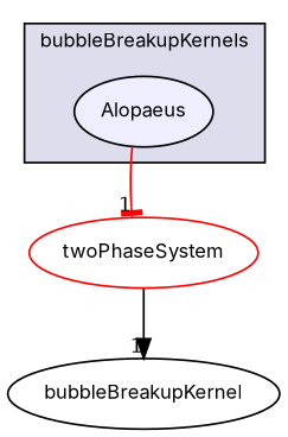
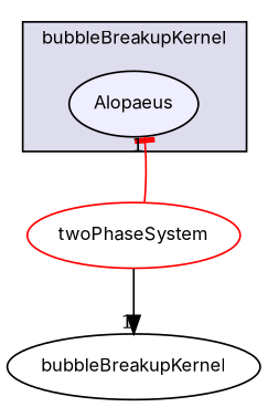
  digraph {
    compound=true
    fontname=Inter
    node [fontname=Inter fontsize=10 shape=ellipse]
    edge [fontname=Inter headlabel=1 labeldistance=1.5 labelfontname=Helvetica labelfontsize=10 style=solid]
    n1 [fillcolor="#eeeeff" label=Alopaeus pencolor=black style=filled]
    n2 [color=red label=twoPhaseSystem]
    n3 [label=bubbleBreakupKernel]
    subgraph cluster_1 {
      bgcolor="#ddddee"
      fontsize=10
-     label=bubbleBreakupKernels
+     label=bubbleBreakupKernel
      pencolor=black
      n1
    }
-   n1 -> n2 [arrowhead=tee color=red]
+   n2 -> n1 [arrowhead=tee color=red]
    n2 -> n3 [arrowhead=normal color=black]
  }
